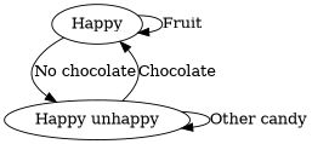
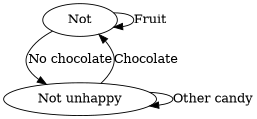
  digraph {
-   n1 [label=Happy]
-   n2 [label="Happy unhappy"]
+   n1 [label=Not]
+   n2 [label="Not unhappy"]
    n1 -> n1 [label=Fruit]
    n1 -> n2 [label="No chocolate"]
    n2 -> n1 [label=Chocolate]
    n2 -> n2 [label="Other candy"]
  }
